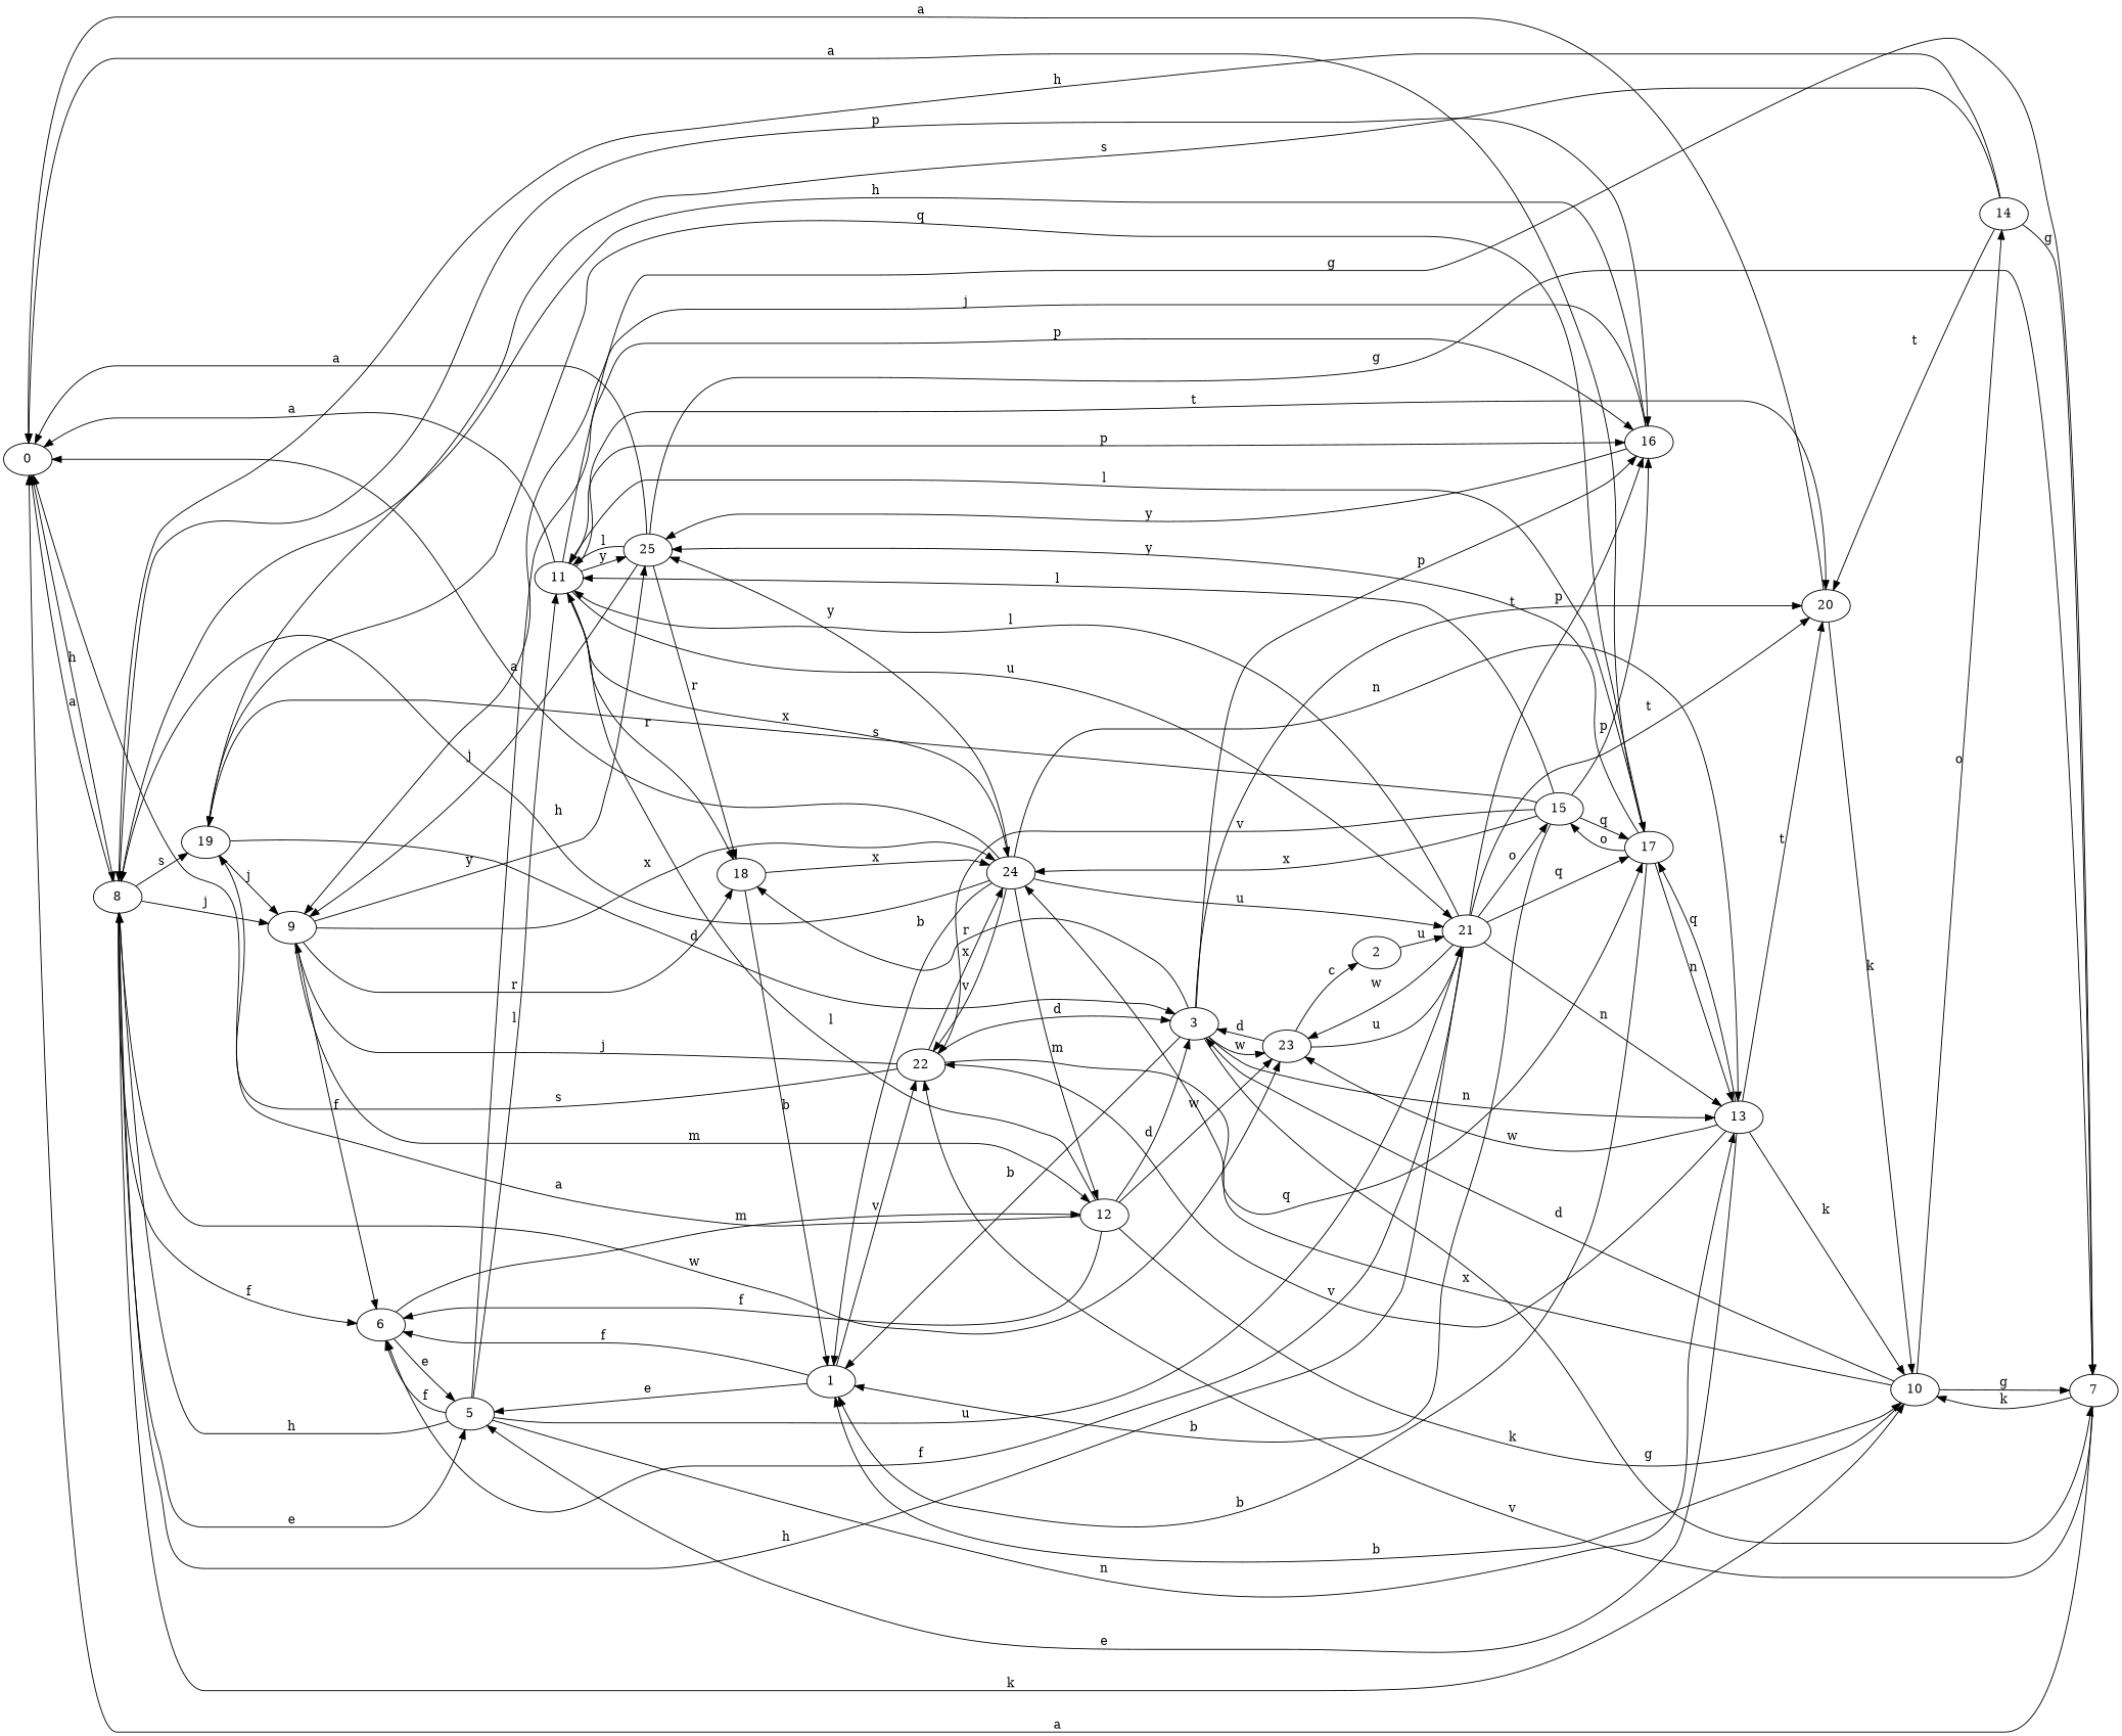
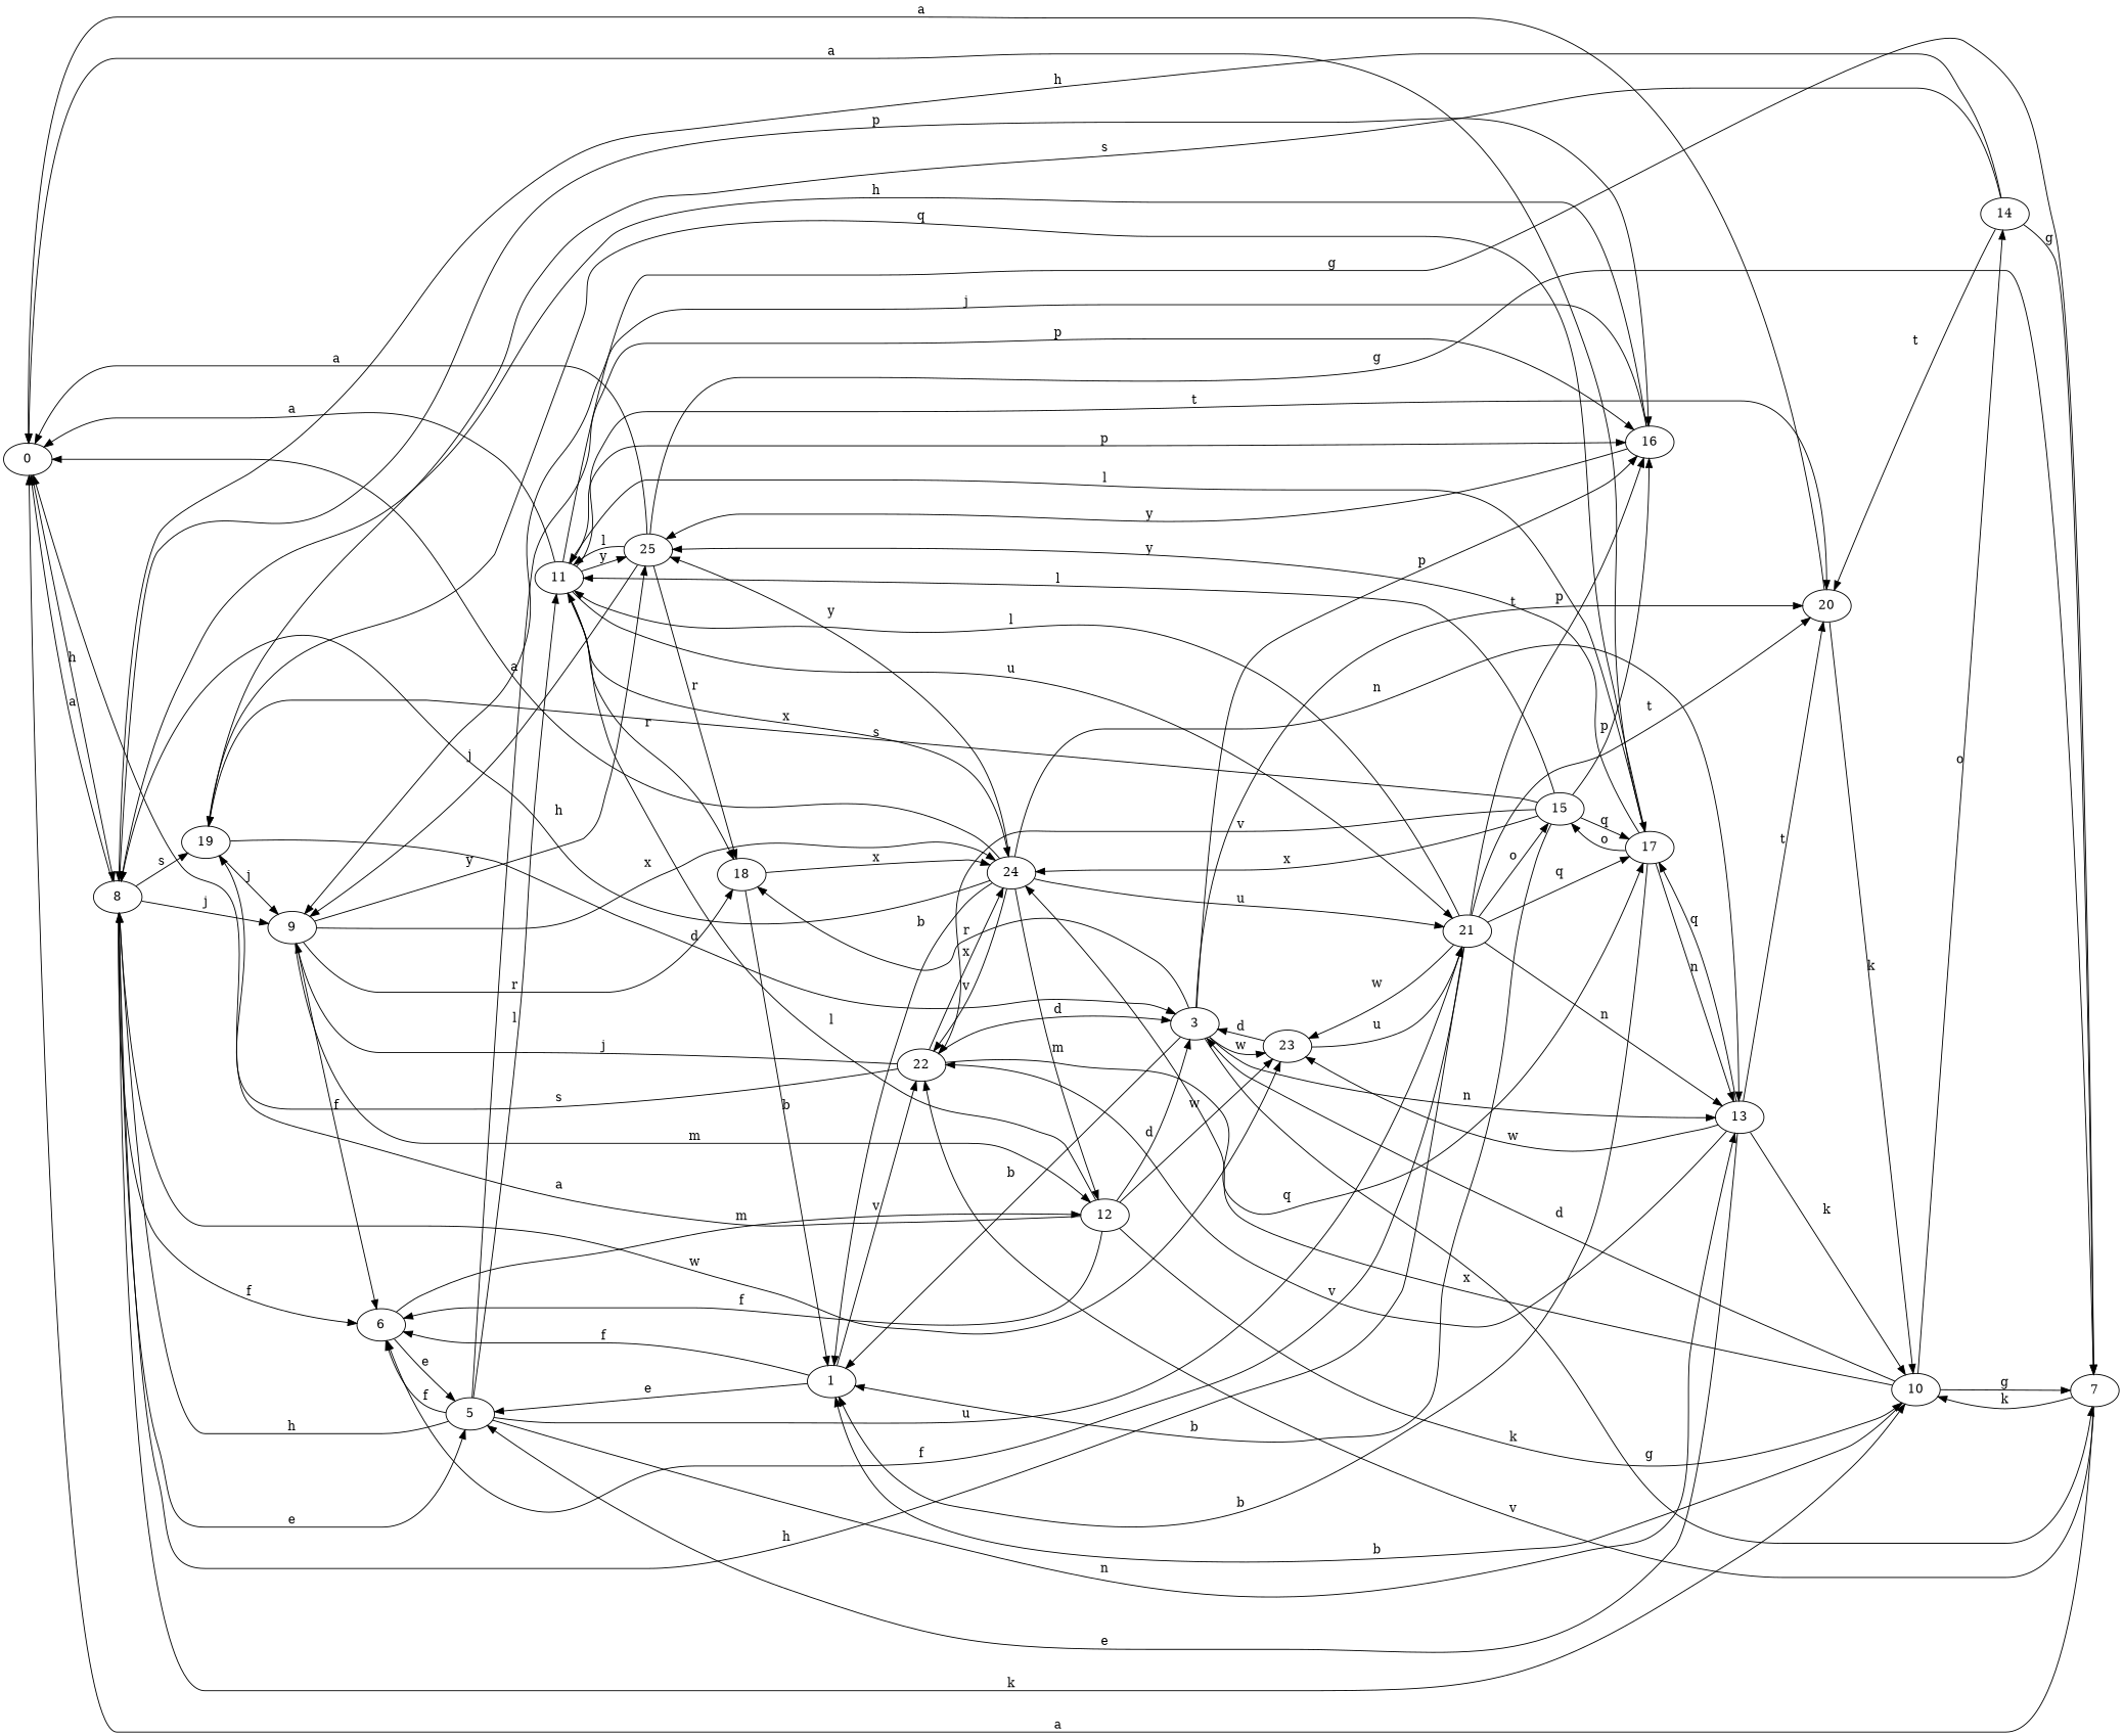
  strict digraph {
    rankdir=LR
    0
    8
    5
    6
    16
    23
    10
    9
    19
    1
    22
    21
    13
    11
    12
    20
    17
    15
    3
    24
-   2
    7
    18
    25
    14
    0 -> 8 [label=h]
    8 -> 0 [label=a]
    8 -> 5 [label=e]
    8 -> 6 [label=f]
    8 -> 16 [label=p]
    8 -> 23 [label=w]
    8 -> 10 [label=k]
    8 -> 9 [label=j]
    8 -> 19 [label=s]
    5 -> 8 [label=h]
    5 -> 6 [label=f]
    5 -> 16 [label=p]
    5 -> 21 [label=u]
    5 -> 13 [label=n]
    5 -> 11 [label=l]
    6 -> 5 [label=e]
    6 -> 12 [label=m]
    16 -> 8 [label=h]
    16 -> 9 [label=j]
    16 -> 25 [label=y]
    23 -> 21 [label=u]
    23 -> 3 [label=d]
-   23 -> 2 [label=c]
    10 -> 1 [label=b]
    10 -> 3 [label=d]
    10 -> 24 [label=x]
    10 -> 7 [label=g]
    10 -> 14 [label=o]
    9 -> 6 [label=f]
    9 -> 12 [label=m]
    9 -> 24 [label=x]
    9 -> 18 [label=r]
    9 -> 25 [label=y]
    19 -> 9 [label=j]
    19 -> 17 [label=q]
    19 -> 3 [label=d]
    1 -> 5 [label=e]
    1 -> 6 [label=f]
    1 -> 22 [label=v]
    22 -> 9 [label=j]
    22 -> 19 [label=s]
    22 -> 17 [label=q]
    22 -> 3 [label=d]
    22 -> 24 [label=x]
    21 -> 8 [label=h]
    21 -> 6 [label=f]
    21 -> 16 [label=p]
    21 -> 23 [label=w]
    21 -> 13 [label=n]
    21 -> 11 [label=l]
    21 -> 20 [label=t]
    21 -> 17 [label=q]
    21 -> 15 [label=o]
    13 -> 5 [label=e]
    13 -> 23 [label=w]
    13 -> 10 [label=k]
    13 -> 22 [label=v]
    13 -> 20 [label=t]
    13 -> 17 [label=q]
    11 -> 0 [label=a]
    11 -> 16 [label=p]
    11 -> 21 [label=u]
    11 -> 20 [label=t]
    11 -> 24 [label=x]
    11 -> 7 [label=g]
    11 -> 18 [label=r]
    11 -> 25 [label=y]
    12 -> 0 [label=a]
    12 -> 6 [label=f]
    12 -> 23 [label=w]
    12 -> 10 [label=k]
    12 -> 11 [label=l]
    12 -> 3 [label=d]
    20 -> 0 [label=a]
    20 -> 10 [label=k]
    17 -> 0 [label=a]
    17 -> 1 [label=b]
    17 -> 13 [label=n]
    17 -> 11 [label=l]
    17 -> 15 [label=o]
    17 -> 25 [label=y]
    15 -> 16 [label=p]
    15 -> 19 [label=s]
    15 -> 1 [label=b]
    15 -> 22 [label=v]
    15 -> 11 [label=l]
    15 -> 17 [label=q]
    15 -> 24 [label=x]
    3 -> 16 [label=p]
    3 -> 23 [label=w]
    3 -> 1 [label=b]
    3 -> 13 [label=n]
    3 -> 20 [label=t]
    3 -> 7 [label=g]
    3 -> 18 [label=r]
    24 -> 0 [label=a]
    24 -> 8 [label=h]
    24 -> 1 [label=b]
    24 -> 22 [label=v]
    24 -> 21 [label=u]
    24 -> 13 [label=n]
    24 -> 12 [label=m]
    24 -> 25 [label=y]
-   2 -> 21 [label=u]
    7 -> 0 [label=a]
    7 -> 10 [label=k]
    7 -> 22 [label=v]
    18 -> 1 [label=b]
    18 -> 24 [label=x]
    25 -> 0 [label=a]
    25 -> 9 [label=j]
    25 -> 11 [label=l]
    25 -> 7 [label=g]
    25 -> 18 [label=r]
    14 -> 8 [label=h]
    14 -> 19 [label=s]
    14 -> 20 [label=t]
    14 -> 7 [label=g]
  }
